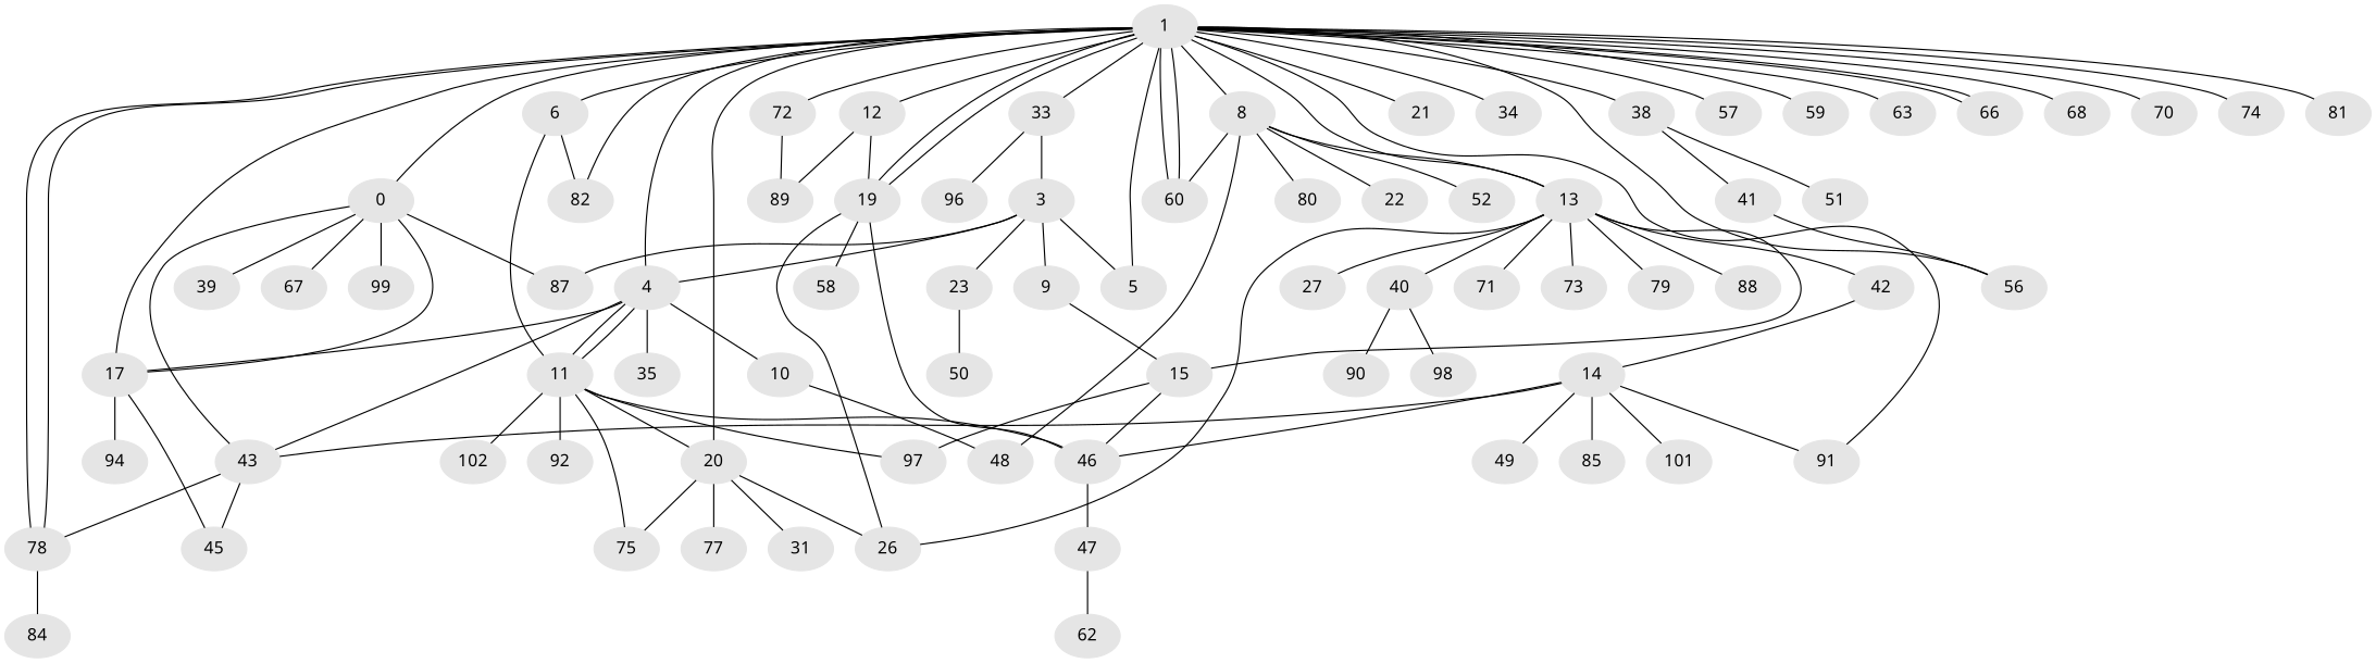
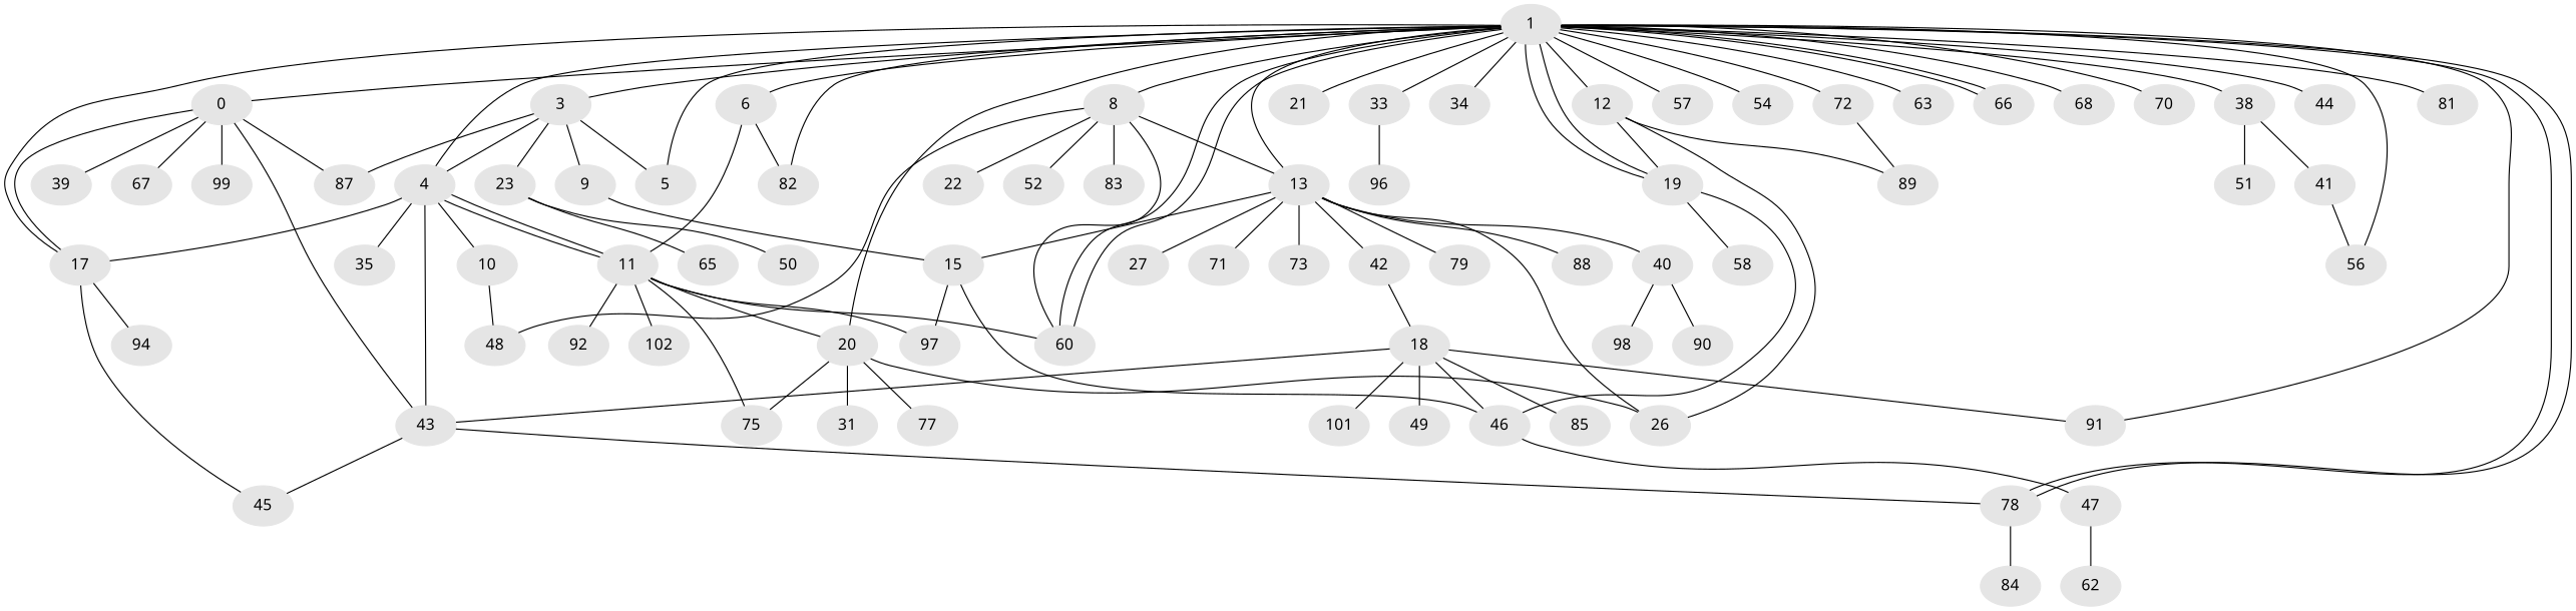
  graph {
    fontname="Noto Sans"
    node [color=gray90 fontname="Noto Sans" style=filled]
    edge [fontname="Noto Sans"]
    1 [super="+14"]
    n2 [label=0 super="+29"]
    3 [super="+37"]
    4 [super="+30"]
    5 [super="+32"]
    6 [super="+7"]
    8 [super="+38"]
    12 [super="+76"]
    13 [super="+86"]
    17 [super="+24"]
    19 [super="+54"]
    20 [super="+53"]
    21
    33 [super="+95"]
    34
    n16 [label=38 super="+44"]
    56
    57
-   59
+   59 [label=54]
    60
    63
    66
    68
    70
    72
-   74
+   74 [label=44]
    78 [super="+83"]
    81
    82 [super="+93"]
    91
    39
    43 [super="+69"]
    67
    87
    99
    9 [super="+28"]
    23 [super="+105"]
    10
    11 [super="+55"]
    35
    48
    22
    52
-   80
+   80 [label=83]
    89
    15 [super="+64"]
    26
    27
    40
    42
    71
    73
    79
    88
    45
    94
    46 [super="+100"]
    58
    75
    31
    77
    96
    41
    51 [super="+61"]
    84
    50
+   65
    92
    97
    102
-   18 [super="+25" label=14]
+   18 [super="+25"]
    49
    85
    101
    90 [super="+104"]
    98
    47
    62
    1 -- n2
-   33 -- 3
+   1 -- 3
    1 -- 4
    1 -- 5
    1 -- 6 [weight=2]
    1 -- 8
    1 -- 12 [weight=2]
    1 -- 13
    1 -- 17
    1 -- 19
    1 -- 19
    1 -- 20
    1 -- 21
    1 -- 33 [weight=2]
    1 -- 34
    1 -- n16
    1 -- 56
    1 -- 57
    1 -- 59
    1 -- 60
    1 -- 60
    1 -- 63
    1 -- 66
    1 -- 66
    1 -- 68
    1 -- 70
    1 -- 72
    1 -- 74
    1 -- 78
    1 -- 78
    1 -- 81
    1 -- 82
    1 -- 91
    n2 -- 17
    n2 -- 39
    n2 -- 43
    n2 -- 67
    n2 -- 87
    n2 -- 99
    3 -- 4
    3 -- 5
    3 -- 87
    3 -- 9
    3 -- 23
    4 -- 17
    4 -- 43
    4 -- 10
    4 -- 11
    4 -- 11
    4 -- 35
    6 -- 82
    6 -- 11
    8 -- 13
    8 -- 60
    8 -- 48
    8 -- 22
    8 -- 52
    8 -- 80
    12 -- 19
    12 -- 89
    13 -- 15
    13 -- 26
    13 -- 27
    13 -- 40
    13 -- 42
    13 -- 71
    13 -- 73
    13 -- 79
    13 -- 88
    17 -- 45
    17 -- 94
-   19 -- 26
+   12 -- 26
    19 -- 46 [weight=2]
    19 -- 58
    20 -- 26
    20 -- 75
    20 -- 31
    20 -- 77
    33 -- 96
    n16 -- 41
    n16 -- 51
    72 -- 89
    78 -- 84
    43 -- 78
    43 -- 45
    9 -- 15
    23 -- 50
+   23 -- 65
    10 -- 48
    11 -- 20
-   11 -- 46
+   11 -- 60
    11 -- 75
    11 -- 92
    11 -- 97
    11 -- 102
    15 -- 46
    15 -- 97
    40 -- 90
    40 -- 98
    42 -- 18
    46 -- 47
    41 -- 56
    18 -- 91
    18 -- 43
    18 -- 46
    18 -- 49
    18 -- 85
    18 -- 101
    47 -- 62
  }
